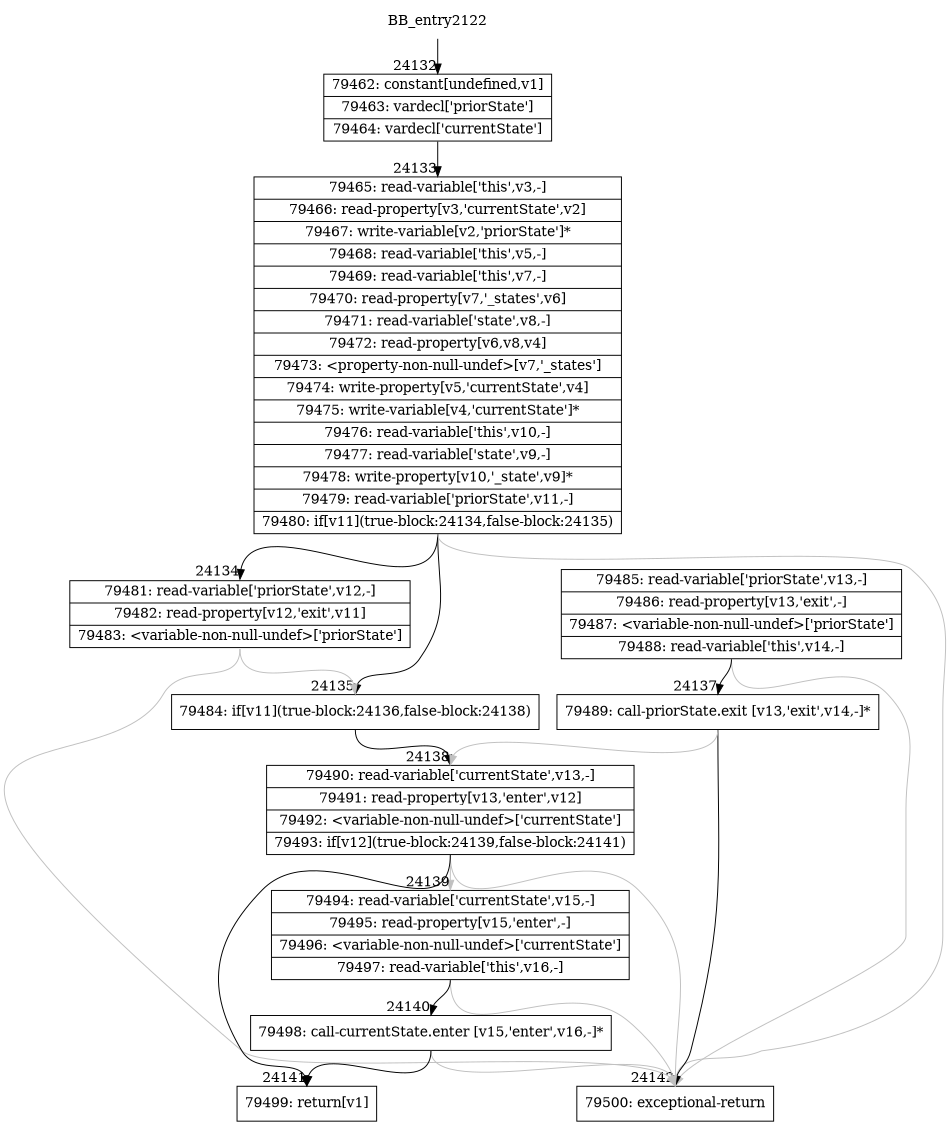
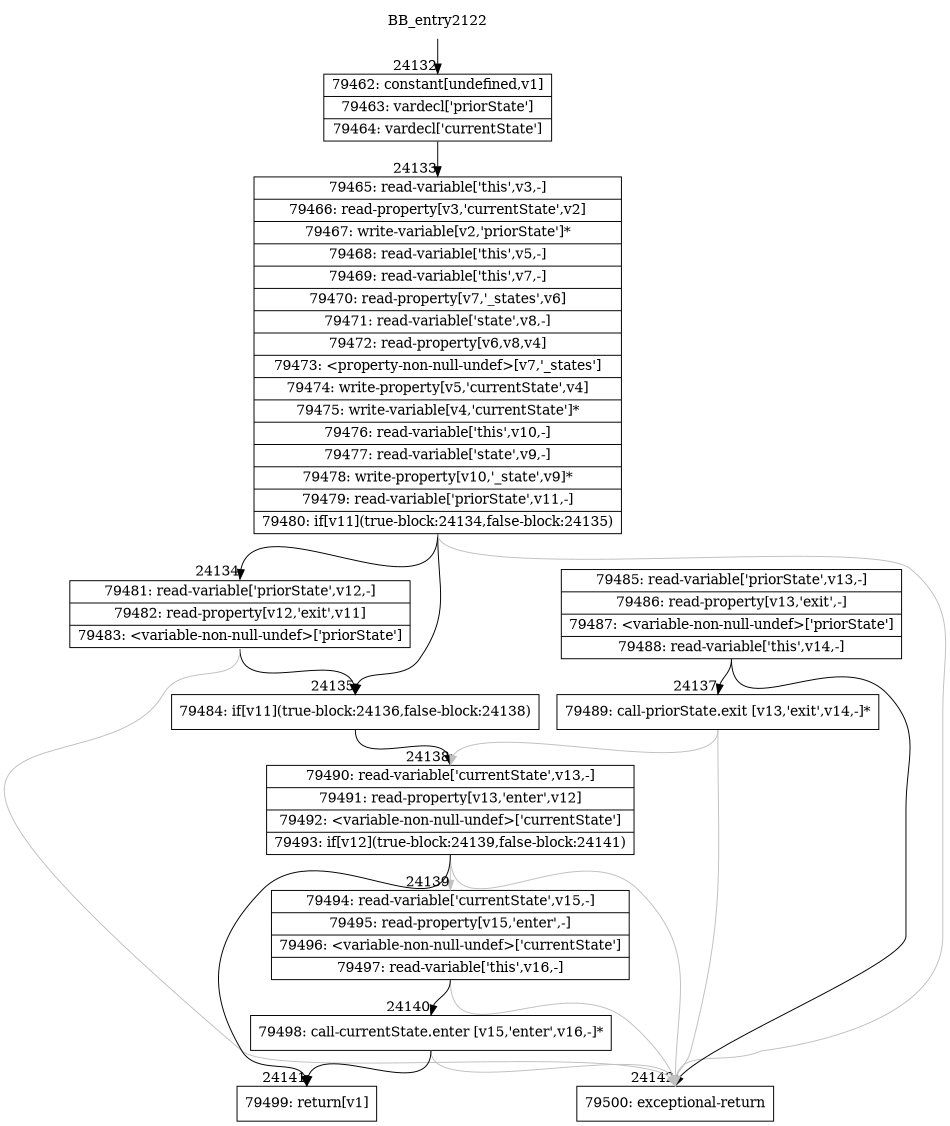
  digraph {
    rankdir=TD
    node [shape=record]
    edge [headport=n tailport=s]
    n1 [label=BB_entry2122 shape=none]
    n2 [label="{79462: constant[undefined,v1]|79463: vardecl['priorState']|79464: vardecl['currentState']}"]
    n3 [label="{79465: read-variable['this',v3,-]|79466: read-property[v3,'currentState',v2]|79467: write-variable[v2,'priorState']*|79468: read-variable['this',v5,-]|79469: read-variable['this',v7,-]|79470: read-property[v7,'_states',v6]|79471: read-variable['state',v8,-]|79472: read-property[v6,v8,v4]|79473: \<property-non-null-undef\>[v7,'_states']|79474: write-property[v5,'currentState',v4]|79475: write-variable[v4,'currentState']*|79476: read-variable['this',v10,-]|79477: read-variable['state',v9,-]|79478: write-property[v10,'_state',v9]*|79479: read-variable['priorState',v11,-]|79480: if[v11](true-block:24134,false-block:24135)}"]
    n4 [label="{79484: if[v11](true-block:24136,false-block:24138)}"]
    n5 [label="{79481: read-variable['priorState',v12,-]|79482: read-property[v12,'exit',v11]|79483: \<variable-non-null-undef\>['priorState']}"]
    n6 [label="{79500: exceptional-return}"]
    n7 [label="{79490: read-variable['currentState',v13,-]|79491: read-property[v13,'enter',v12]|79492: \<variable-non-null-undef\>['currentState']|79493: if[v12](true-block:24139,false-block:24141)}"]
    n8 [label="{79485: read-variable['priorState',v13,-]|79486: read-property[v13,'exit',-]|79487: \<variable-non-null-undef\>['priorState']|79488: read-variable['this',v14,-]}"]
    n9 [label="{79489: call-priorState.exit [v13,'exit',v14,-]*}"]
    n10 [label="{79494: read-variable['currentState',v15,-]|79495: read-property[v15,'enter',-]|79496: \<variable-non-null-undef\>['currentState']|79497: read-variable['this',v16,-]}"]
    n11 [label="{79499: return[v1]}"]
    n12 [label="{79498: call-currentState.enter [v15,'enter',v16,-]*}"]
    n1 -> n2 [headlabel="    24132"]
    n2 -> n3 [headlabel="      24133"]
    n3 -> n4 [headlabel="      24135"]
    n3 -> n5 [headlabel="      24134"]
    n3 -> n6 [color=gray headlabel="      24142"]
    n4 -> n7 [headlabel="      24138"]
-   n5 -> n4 [color=gray]
+   n5 -> n4
    n5 -> n6 [color=gray]
    n7 -> n6 [color=gray]
    n7 -> n10 [color=gray headlabel="      24139"]
    n7 -> n11 [headlabel="      24141"]
-   n8 -> n6 [color=gray]
+   n8 -> n6 [color=black]
    n8 -> n9 [headlabel="      24137"]
-   n9 -> n6 [color=black]
+   n9 -> n6 [color=gray]
    n9 -> n7 [color=gray]
    n10 -> n6 [color=gray]
    n10 -> n12 [headlabel="      24140"]
    n12 -> n6 [color=gray]
    n12 -> n11
  }
